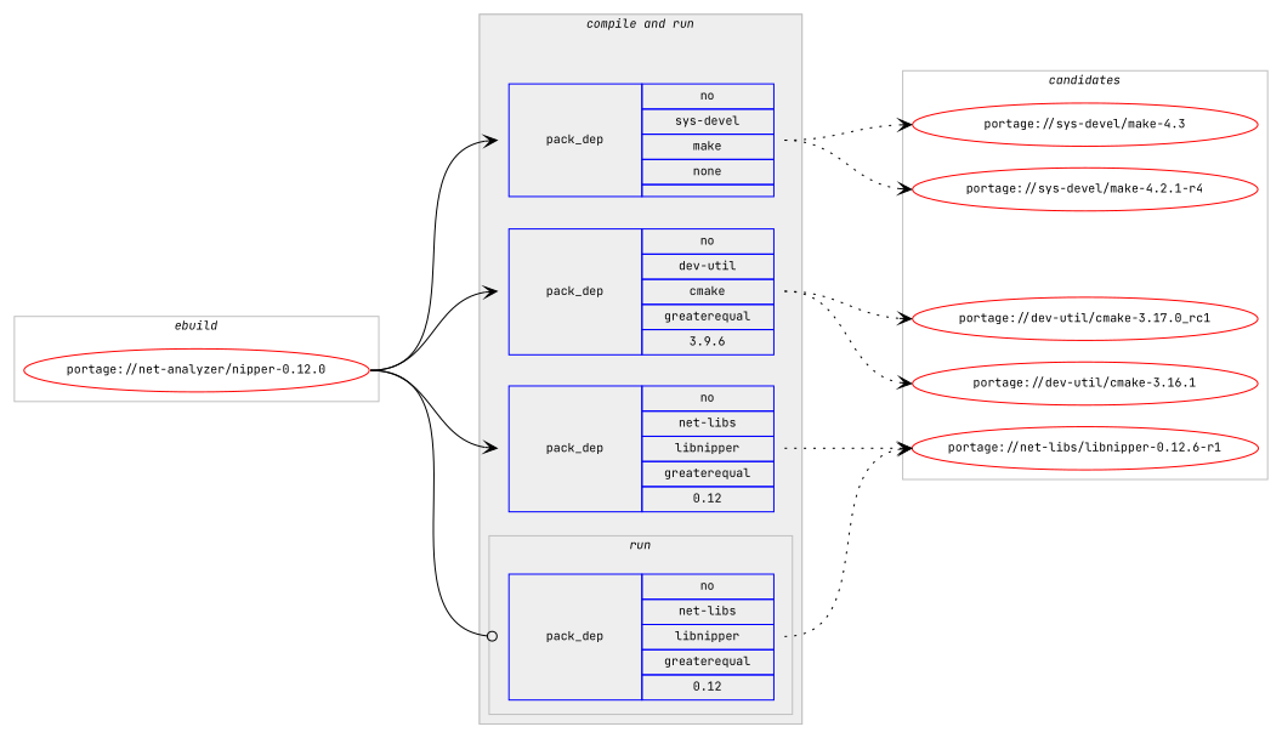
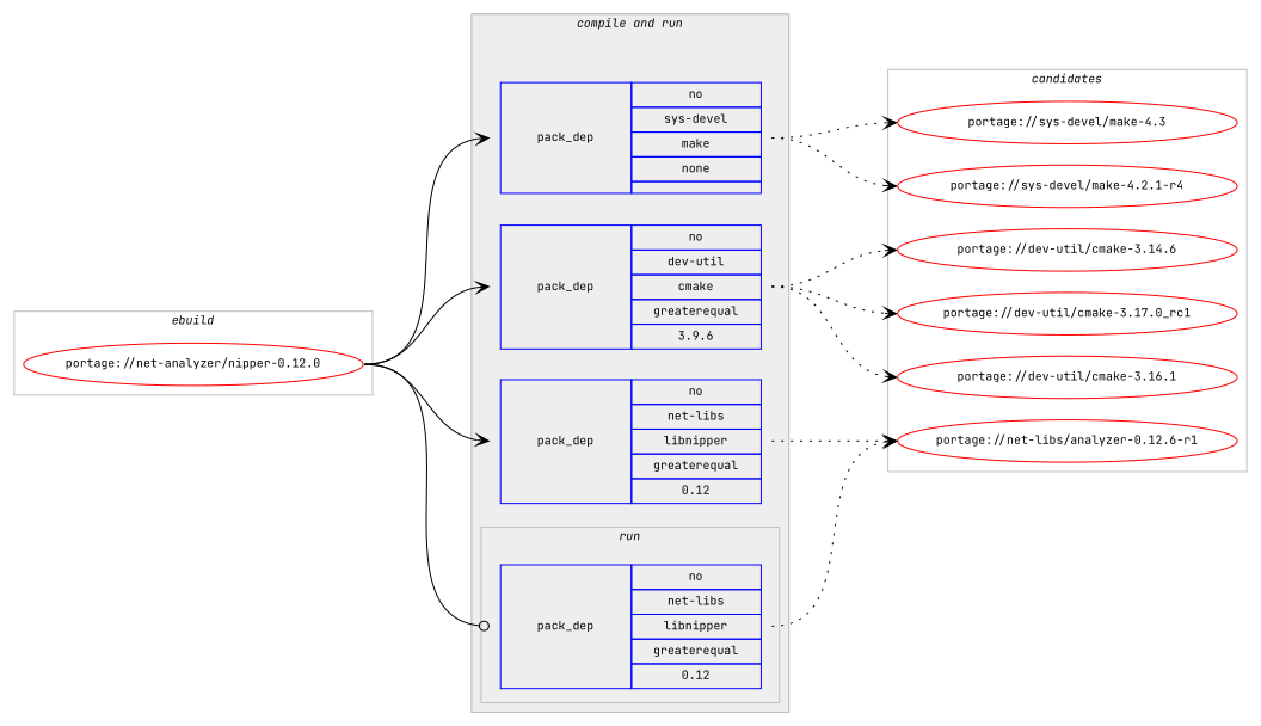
  digraph {
    compound=true
    concentrate=true
    fontname="JetBrains Mono"
    fontsize=10
    newrank=true
    rankdir=LR
    ranksep=1.5
    node [color=red fontname="JetBrains Mono" fontsize=10]
    edge [arrowhead=vee fontname="JetBrains Mono" headport=w style=dotted tailport=e weight=100]
    n1 [label="portage://net-analyzer/nipper-0.12.0" width=4]
    n2 [color=blue label=<<TABLE BORDER="0" CELLBORDER="1" CELLSPACING="0" CELLPADDING="4" WIDTH="220"><TR><TD ROWSPAN="6" CELLPADDING="30">pack_dep</TD></TR><TR><TD WIDTH="110">no</TD></TR><TR><TD>dev-util</TD></TR><TR><TD>cmake</TD></TR><TR><TD>greaterequal</TD></TR><TR><TD>3.9.6</TD></TR></TABLE>> shape=none]
    n3 [color=blue label=<<TABLE BORDER="0" CELLBORDER="1" CELLSPACING="0" CELLPADDING="4" WIDTH="220"><TR><TD ROWSPAN="6" CELLPADDING="30">pack_dep</TD></TR><TR><TD WIDTH="110">no</TD></TR><TR><TD>net-libs</TD></TR><TR><TD>libnipper</TD></TR><TR><TD>greaterequal</TD></TR><TR><TD>0.12</TD></TR></TABLE>> shape=none]
    n4 [color=blue label=<<TABLE BORDER="0" CELLBORDER="1" CELLSPACING="0" CELLPADDING="4" WIDTH="220"><TR><TD ROWSPAN="6" CELLPADDING="30">pack_dep</TD></TR><TR><TD WIDTH="110">no</TD></TR><TR><TD>sys-devel</TD></TR><TR><TD>make</TD></TR><TR><TD>none</TD></TR><TR><TD></TD></TR></TABLE>> shape=none]
    n5 [color=blue label=<<TABLE BORDER="0" CELLBORDER="1" CELLSPACING="0" CELLPADDING="4" WIDTH="220"><TR><TD ROWSPAN="6" CELLPADDING="30">pack_dep</TD></TR><TR><TD WIDTH="110">no</TD></TR><TR><TD>net-libs</TD></TR><TR><TD>libnipper</TD></TR><TR><TD>greaterequal</TD></TR><TR><TD>0.12</TD></TR></TABLE>> shape=none]
    n6 [label="portage://dev-util/cmake-3.17.0_rc1" width=4]
    n7 [label="portage://dev-util/cmake-3.16.1" width=4]
-   n9 [label="portage://net-libs/libnipper-0.12.6-r1" width=4]
+   n8 [label="portage://dev-util/cmake-3.14.6" width=4]
+   n9 [label="portage://net-libs/analyzer-0.12.6-r1" width=4]
    n10 [label="portage://sys-devel/make-4.3" width=4]
    n11 [label="portage://sys-devel/make-4.2.1-r4" width=4]
    subgraph cluster_1 {
      color=gray
      label=<<i>ebuild</i>>
      rank=same
      n1
    }
    subgraph cluster_2 {
      color=gray
      label=<<i>dependencies</i>>
      subgraph cluster_3 {
        color=gray
        fillcolor="#eeeeee"
        label=<<i>compile</i>>
        style=filled
        subgraph sub_4 {
          color=gray
          fillcolor="#eeeeee"
          label=<<i>compile</i>>
          style=filled
          n2
        }
        subgraph sub_5 {
          color=gray
          fillcolor="#eeeeee"
          label=<<i>compile</i>>
          style=filled
          n3
        }
        subgraph sub_6 {
          color=gray
          fillcolor="#eeeeee"
          label=<<i>compile</i>>
          style=filled
          n4
        }
      }
      subgraph cluster_7 {
        color=gray
        fillcolor="#eeeeee"
        label=<<i>compile and run</i>>
        style=filled
      }
      subgraph cluster_8 {
        color=gray
        fillcolor="#eeeeee"
        label=<<i>run</i>>
        style=filled
        subgraph sub_9 {
          color=gray
          fillcolor="#eeeeee"
          label=<<i>run</i>>
          style=filled
          n5
        }
      }
    }
    subgraph cluster_10 {
      color=gray
      label=<<i>candidates</i>>
      rank=same
      subgraph sub_11 {
        color=black
        label=<<i>candidates</i>>
        nodesep=1
        rank=same
        n6
        n7
+       n8
      }
      subgraph sub_12 {
        color=black
        label=<<i>candidates</i>>
        nodesep=1
        rank=same
        n9
      }
      subgraph sub_13 {
        color=black
        label=<<i>candidates</i>>
        nodesep=1
        rank=same
        n10
        n11
      }
      subgraph sub_14 {
        color=black
        label=<<i>candidates</i>>
        nodesep=1
        rank=same
        n9
      }
    }
    n1 -> n2 [style=solid weight=20]
    n1 -> n3 [style=solid weight=20]
    n1 -> n4 [style=solid weight=20]
    n1 -> n5 [arrowhead=odot style=solid weight=20]
    n2 -> n6
    n2 -> n7
+   n2 -> n8
    n3 -> n9
    n4 -> n10
    n4 -> n11
    n5 -> n9
  }
